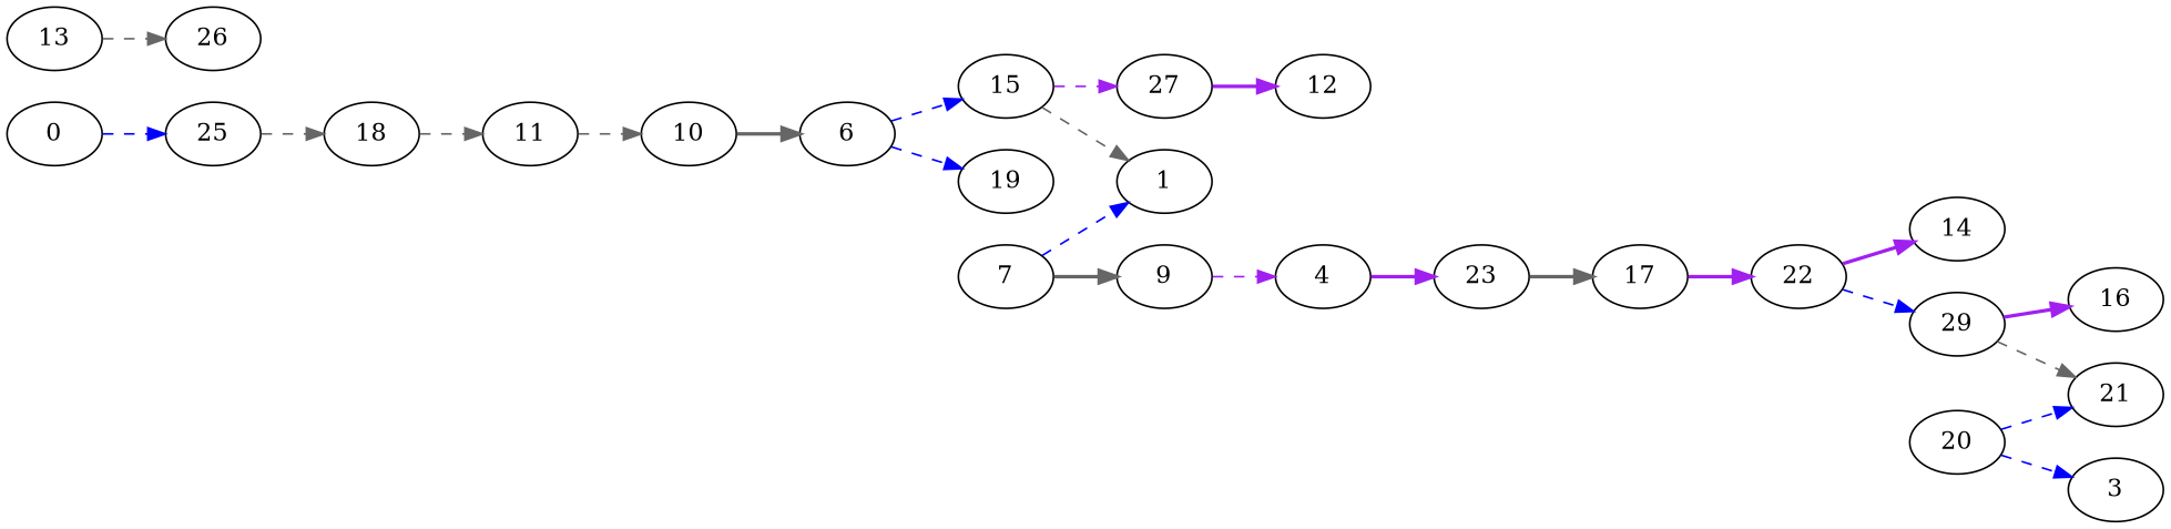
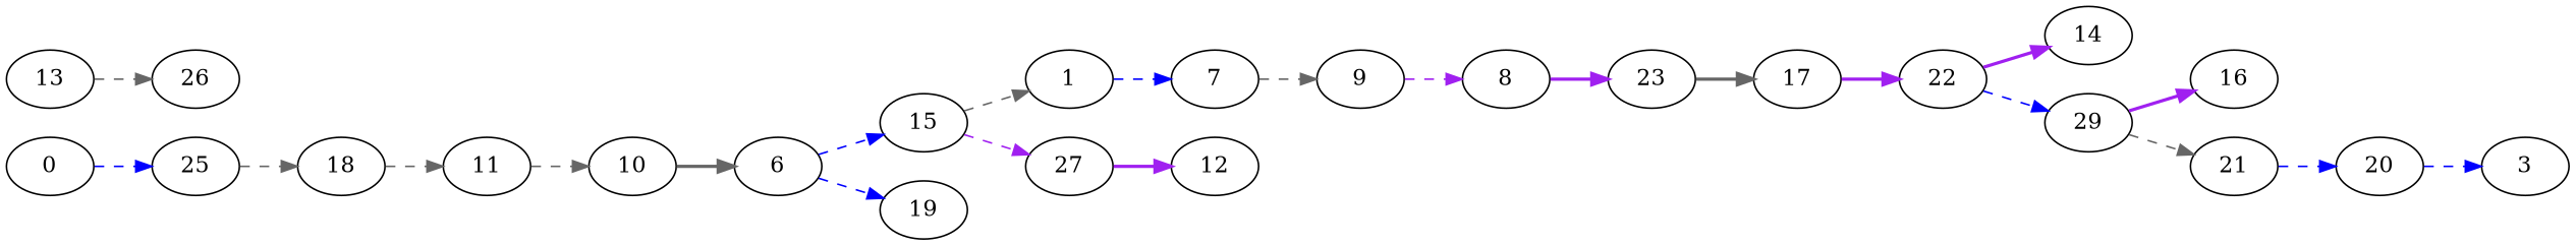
  digraph {
    rankdir=LR
    edge [color=gray40 style=dashed]
    n1 [label=0]
    n2 [label=25]
    n3 [label=18]
    n4 [label=11]
    n5 [label=10]
    n6 [label=6]
    n7 [label=15]
    n8 [label=19]
    n9 [label=1]
    n10 [label=27]
    n11 [label=7]
    n12 [label=12]
    n13 [label=9]
-   n14 [label=4]
+   n14 [label=8]
    n15 [label=13]
    n16 [label=26]
    n17 [label=23]
    n18 [label=17]
    n19 [label=22]
    n20 [label=14]
    n21 [label=29]
    n22 [label=16]
    n23 [label=21]
    n24 [label=20]
    n25 [label=3]
    n1 -> n2 [color=blue]
    n2 -> n3
    n3 -> n4
    n4 -> n5
    n5 -> n6 [style=bold]
    n6 -> n7 [color=blue]
    n6 -> n8 [color=blue]
    n7 -> n9
    n7 -> n10 [color=purple]
-   n11 -> n9 [color=blue]
+   n9 -> n11 [color=blue]
    n10 -> n12 [color=purple style=bold]
-   n11 -> n13 [style=bold]
+   n11 -> n13
    n13 -> n14 [color=purple]
    n14 -> n17 [color=purple style=bold]
    n15 -> n16
    n17 -> n18 [style=bold]
    n18 -> n19 [color=purple style=bold]
    n19 -> n20 [color=purple style=bold]
    n19 -> n21 [color=blue]
    n21 -> n22 [color=purple style=bold]
    n21 -> n23
-   n24 -> n23 [color=blue]
+   n23 -> n24 [color=blue]
    n24 -> n25 [color=blue]
  }
